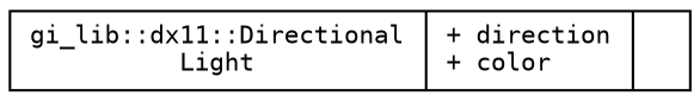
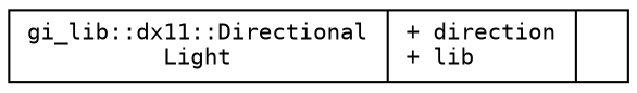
  digraph {
    rankdir=LR
    fontname="DejaVu Sans Mono"
-   n1 [color=black fillcolor=white fontcolor=black fontname="DejaVu Sans Mono" fontsize=10 height=0.2 label="{gi_lib::dx11::Directional\lLight\n|+ direction\l+ color\l|}" shape=record style=filled width=0.4]
+   n1 [color=black fillcolor=white fontcolor=black fontname="DejaVu Sans Mono" fontsize=10 height=0.2 label="{gi_lib::dx11::Directional\lLight\n|+ direction\l+ lib\l|}" shape=record style=filled width=0.4]
  }
